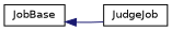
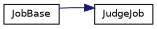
  digraph {
    rankdir=LR
    node [color=black fillcolor=white fontname=Helvetica fontsize=10 shape=record style=filled]
    n1 [height=0.2 label=JobBase width=0.4]
    n2 [height=0.2 label=JudgeJob width=0.4]
-   n1 -> n2 [color=midnightblue dir=back fontname=Helvetica fontsize=10 labelfontname=Helvetica labelfontsize=10 style=solid]
+   n2 -> n1 [color=midnightblue dir=back fontname=Helvetica fontsize=10 labelfontname=Helvetica labelfontsize=10 style=solid]
  }
